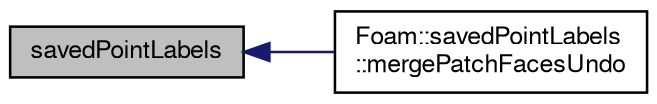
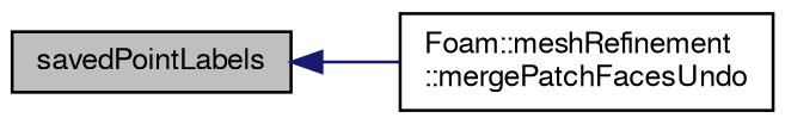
  digraph {
    rankdir=LR
    node [color=black fontname=FreeSans fontsize=10 shape=record]
    n1 [fillcolor=grey75 fontcolor=black height=0.2 label=savedPointLabels style=filled width=0.4]
-   n2 [height=0.2 label="Foam::savedPointLabels\l::mergePatchFacesUndo" width=0.4]
+   n2 [height=0.2 label="Foam::meshRefinement\l::mergePatchFacesUndo" width=0.4]
    n1 -> n2 [color=midnightblue dir=back fontname=FreeSans fontsize=10 labelfontname=FreeSans labelfontsize=10 style=solid]
  }
